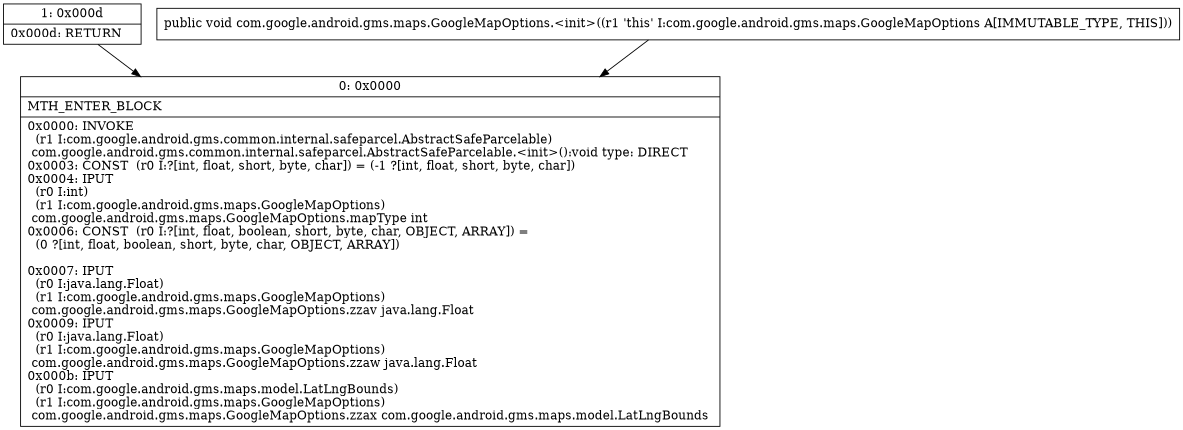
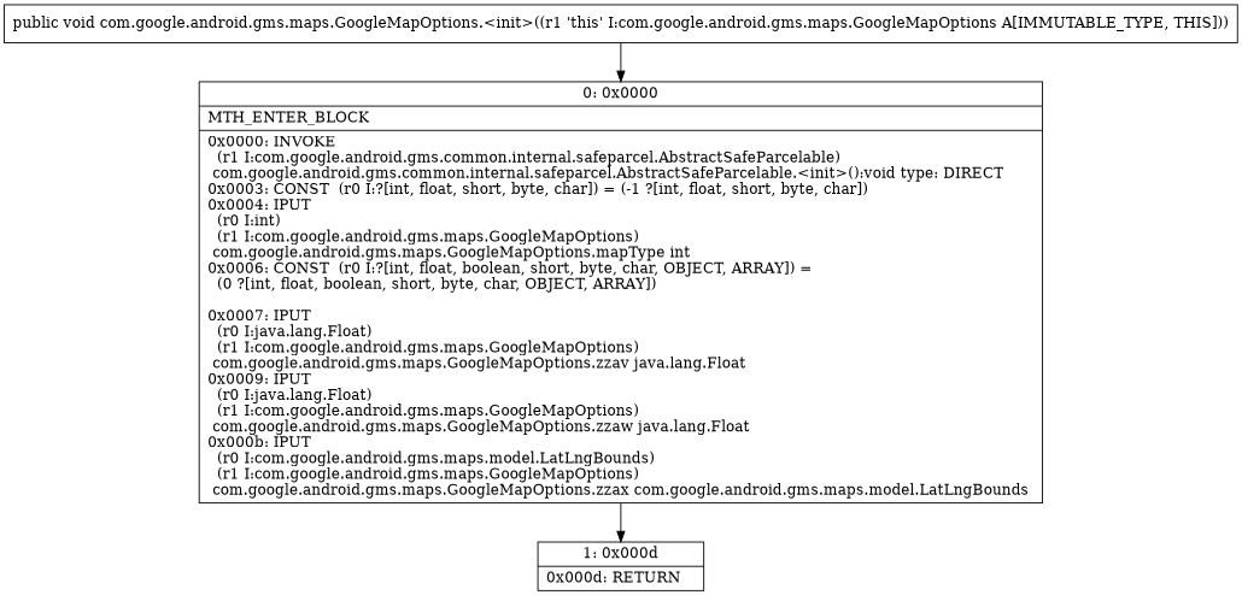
  digraph {
    node [shape=record]
    n1 [label="{0\:\ 0x0000|MTH_ENTER_BLOCK\l|0x0000: INVOKE  \l  (r1 I:com.google.android.gms.common.internal.safeparcel.AbstractSafeParcelable)\l com.google.android.gms.common.internal.safeparcel.AbstractSafeParcelable.\<init\>():void type: DIRECT \l0x0003: CONST  (r0 I:?[int, float, short, byte, char]) = (\-1 ?[int, float, short, byte, char]) \l0x0004: IPUT  \l  (r0 I:int)\l  (r1 I:com.google.android.gms.maps.GoogleMapOptions)\l com.google.android.gms.maps.GoogleMapOptions.mapType int \l0x0006: CONST  (r0 I:?[int, float, boolean, short, byte, char, OBJECT, ARRAY]) = \l  (0 ?[int, float, boolean, short, byte, char, OBJECT, ARRAY])\l \l0x0007: IPUT  \l  (r0 I:java.lang.Float)\l  (r1 I:com.google.android.gms.maps.GoogleMapOptions)\l com.google.android.gms.maps.GoogleMapOptions.zzav java.lang.Float \l0x0009: IPUT  \l  (r0 I:java.lang.Float)\l  (r1 I:com.google.android.gms.maps.GoogleMapOptions)\l com.google.android.gms.maps.GoogleMapOptions.zzaw java.lang.Float \l0x000b: IPUT  \l  (r0 I:com.google.android.gms.maps.model.LatLngBounds)\l  (r1 I:com.google.android.gms.maps.GoogleMapOptions)\l com.google.android.gms.maps.GoogleMapOptions.zzax com.google.android.gms.maps.model.LatLngBounds \l}"]
    n2 [label="{1\:\ 0x000d|0x000d: RETURN   \l}"]
    n3 [label="{public void com.google.android.gms.maps.GoogleMapOptions.\<init\>((r1 'this' I:com.google.android.gms.maps.GoogleMapOptions A[IMMUTABLE_TYPE, THIS])) }"]
-   n2 -> n1
+   n1 -> n2
    n3 -> n1
  }
